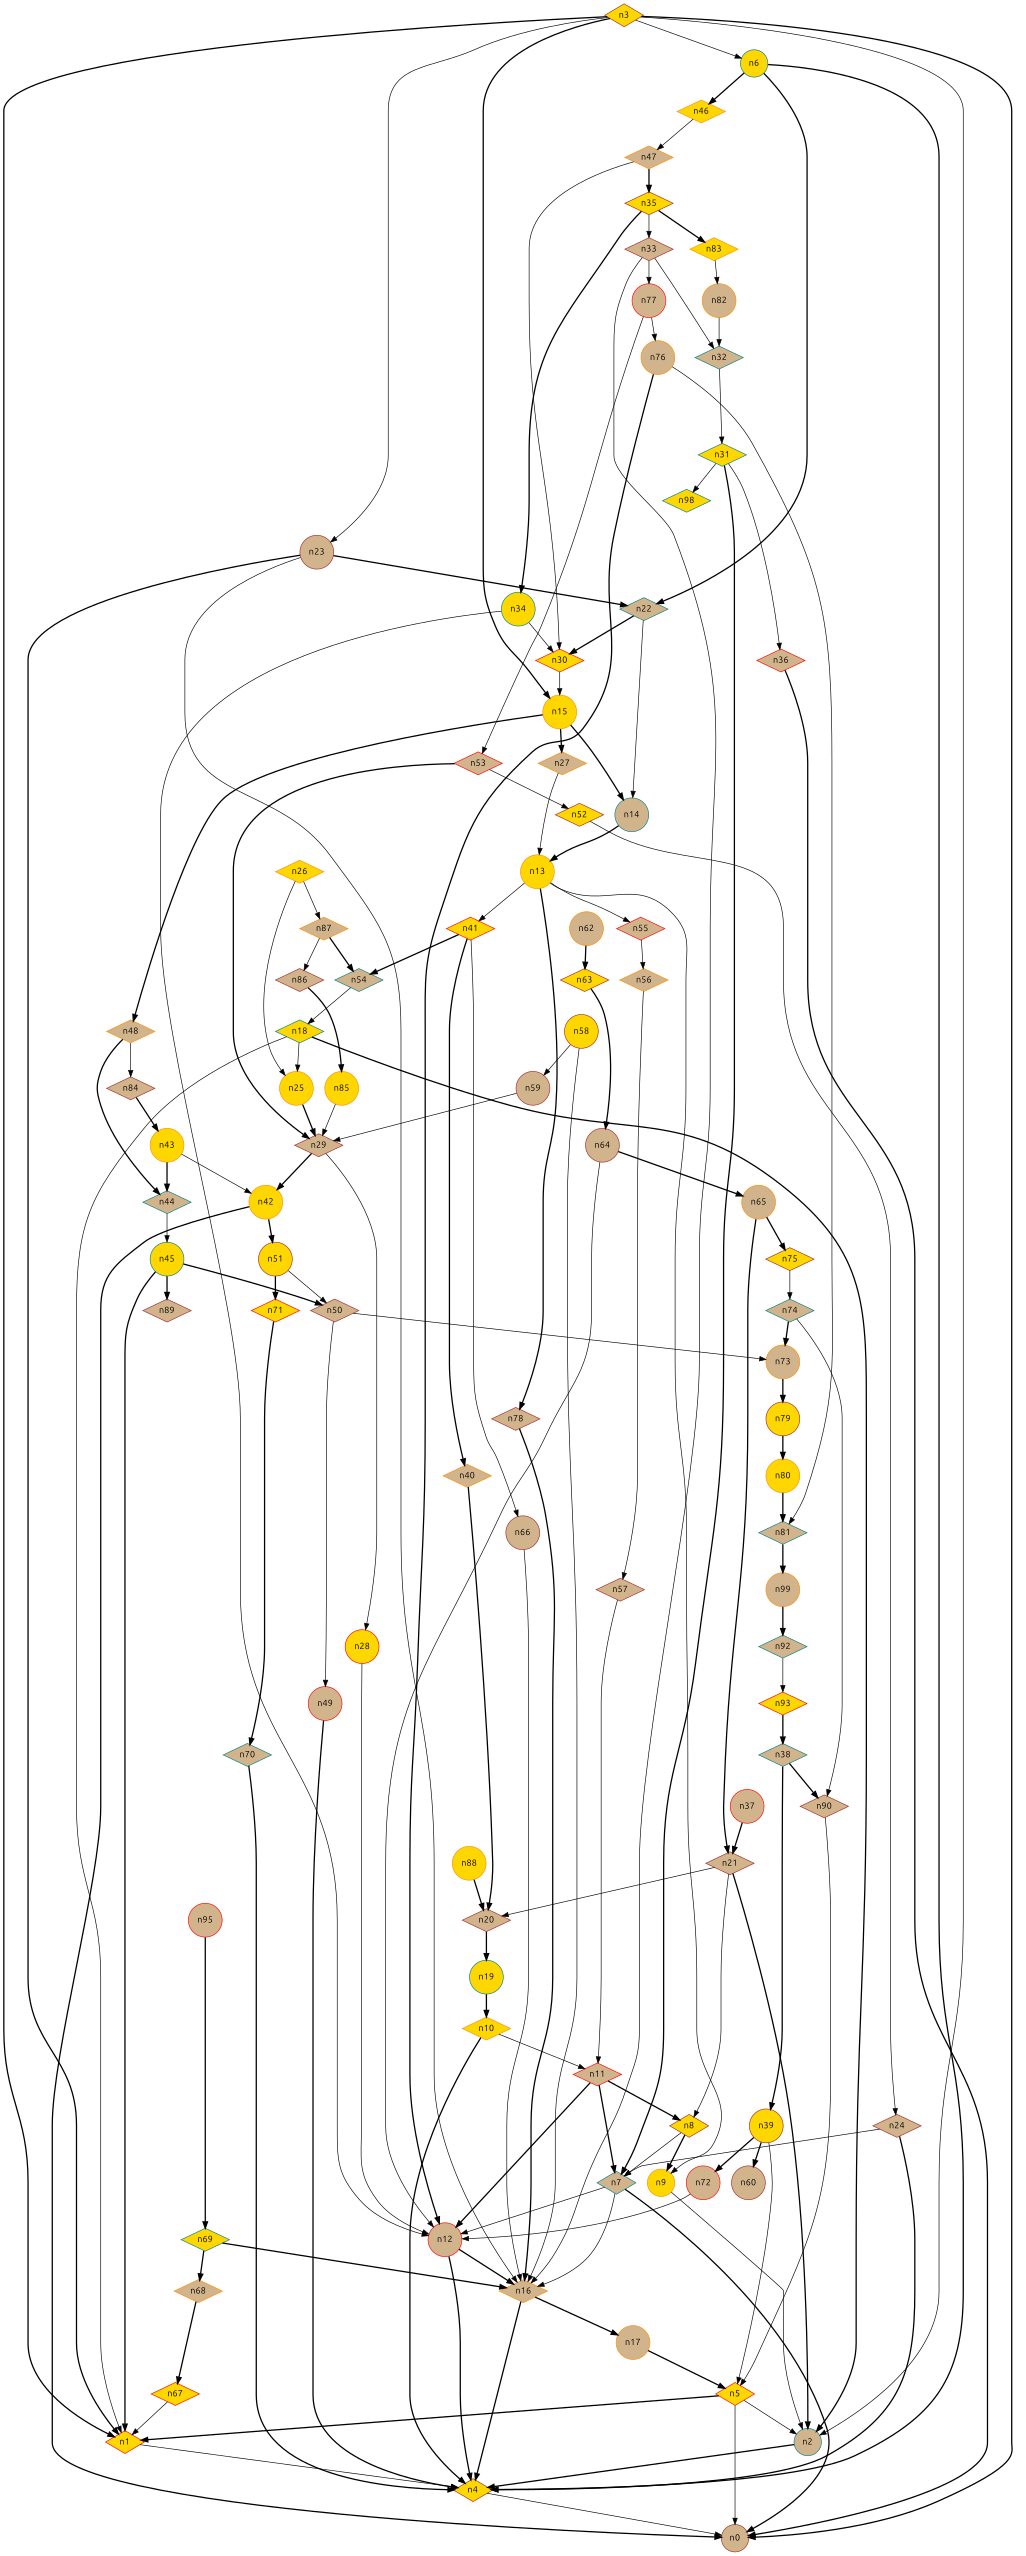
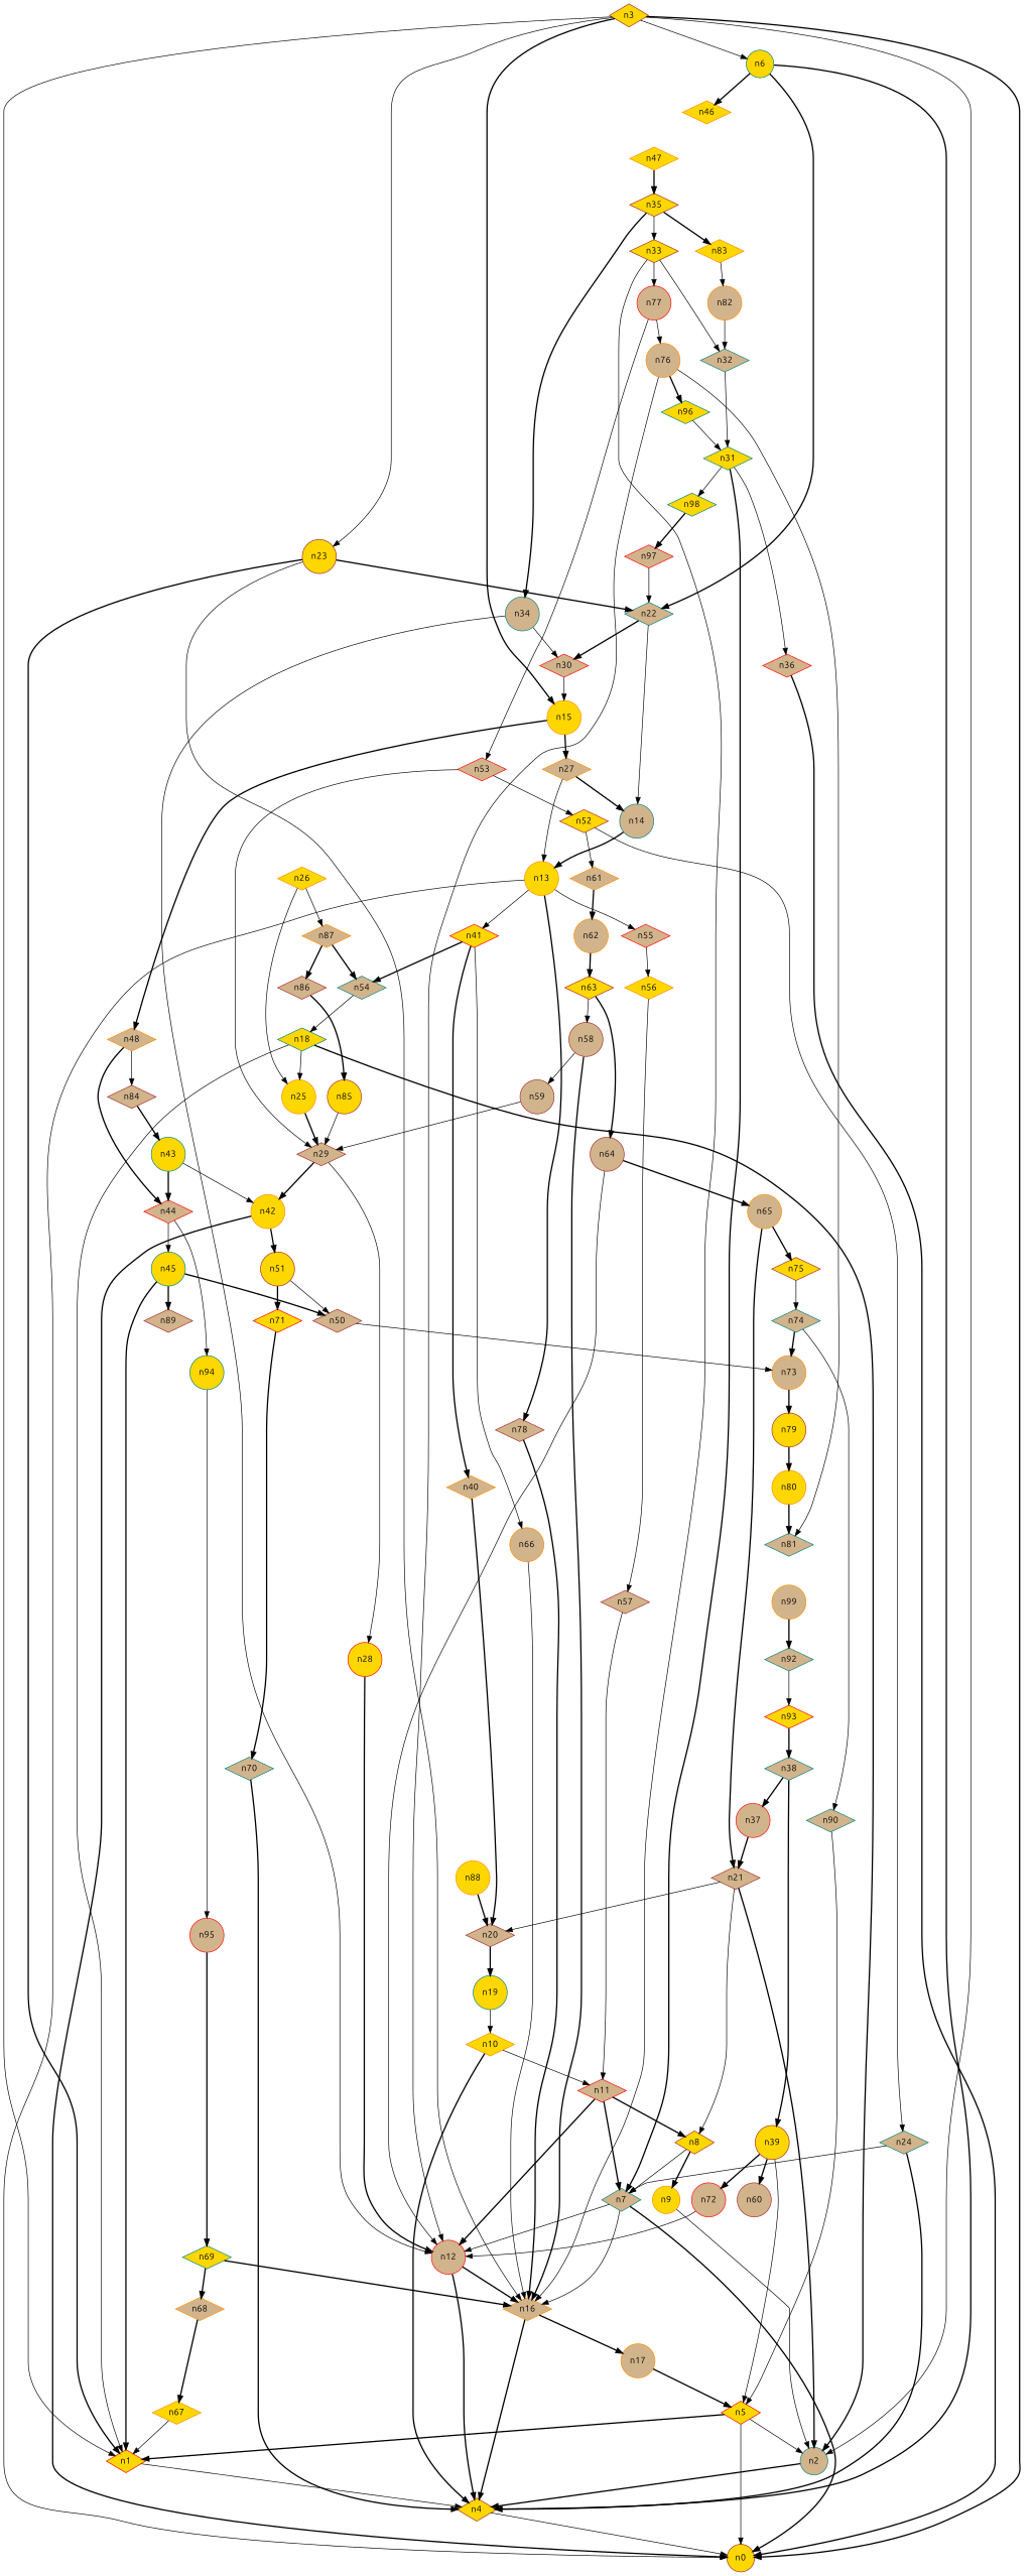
  digraph {
    fontname=Ubuntu
    node [color=brown fillcolor=tan fontname=Ubuntu shape=diamond style=filled]
    edge [fontname=Ubuntu style=bold]
    n1 [color=red fillcolor=gold]
    n4 [fillcolor=gold]
-   n0 [shape=circle]
+   n0 [fillcolor=gold shape=circle]
    n2 [color=teal shape=circle]
    n3 [fillcolor=gold]
    n6 [color=teal fillcolor=gold shape=circle]
    n15 [color=darkorange fillcolor=gold shape=circle]
-   n23 [shape=circle]
+   n23 [fillcolor=gold shape=circle]
    n22 [color=teal]
    n46 [color=darkorange fillcolor=gold]
    n14 [color=teal shape=circle]
    n27 [color=darkorange]
    n48 [color=darkorange]
    n16 [color=darkorange]
-   n30 [color=red fillcolor=gold]
-   n47 [color=darkorange]
+   n30 [color=red]
+   n47 [color=darkorange fillcolor=gold]
    n13 [color=darkorange fillcolor=gold shape=circle]
-   n44 [color=teal]
+   n44 [color=red]
    n84
    n17 [color=darkorange shape=circle]
    n5 [color=red fillcolor=gold]
    n35 [fillcolor=gold]
    n7 [color=teal]
    n12 [color=red shape=circle]
    n8 [fillcolor=gold]
    n9 [color=darkorange fillcolor=gold shape=circle]
    n10 [color=darkorange fillcolor=gold]
    n11 [color=red]
    n41 [color=red fillcolor=gold]
    n55 [color=red]
    n78
    n40 [color=darkorange]
    n54 [color=teal]
-   n66 [shape=circle]
-   n56 [color=darkorange]
+   n66 [color=darkorange shape=circle]
+   n56 [color=darkorange fillcolor=gold]
    n20
    n18 [color=teal fillcolor=gold]
    n57
    n26 [color=darkorange fillcolor=gold]
    n25 [color=darkorange fillcolor=gold shape=circle]
    n87 [color=darkorange]
    n45 [color=teal fillcolor=gold shape=circle]
-   n43 [color=darkorange fillcolor=gold shape=circle]
+   n94 [color=teal fillcolor=gold shape=circle]
+   n43 [color=teal fillcolor=gold shape=circle]
    n29
    n28 [color=red fillcolor=gold shape=circle]
    n42 [color=darkorange fillcolor=gold shape=circle]
    n19 [color=teal fillcolor=gold shape=circle]
    n21
-   n24
+   n24 [color=teal]
    n51 [fillcolor=gold shape=circle]
    n86
-   n85 [color=darkorange fillcolor=gold shape=circle]
+   n85 [fillcolor=gold shape=circle]
    n50
    n71 [color=red fillcolor=gold]
    n31 [color=teal fillcolor=gold]
    n36 [color=red]
    n98 [color=teal fillcolor=gold]
+   n97 [color=red]
    n32 [color=teal]
-   n33
+   n33 [fillcolor=gold]
    n77 [color=red shape=circle]
    n53 [color=red]
    n76 [color=darkorange shape=circle]
    n52 [fillcolor=gold]
    n81 [color=teal]
-   n34 [color=teal fillcolor=gold shape=circle]
+   n96 [color=teal fillcolor=gold]
+   n34 [color=teal shape=circle]
    n83 [color=darkorange fillcolor=gold]
    n82 [color=darkorange shape=circle]
    n37 [color=red shape=circle]
    n38 [color=teal]
    n39 [fillcolor=gold shape=circle]
    n60 [shape=circle]
    n72 [color=red shape=circle]
-   n49 [color=red shape=circle]
    n73 [color=darkorange shape=circle]
    n70 [color=teal]
    n89
    n95 [color=red shape=circle]
    n69 [color=teal fillcolor=gold]
    n79 [fillcolor=gold shape=circle]
    n88 [color=darkorange fillcolor=gold shape=circle]
    n80 [color=darkorange fillcolor=gold shape=circle]
+   n61 [color=darkorange]
    n62 [color=darkorange shape=circle]
    n63 [fillcolor=gold]
-   n58 [fillcolor=gold shape=circle]
+   n58 [shape=circle]
    n59 [shape=circle]
    n64 [shape=circle]
    n65 [color=darkorange shape=circle]
    n75 [fillcolor=gold]
    n74 [color=teal]
-   n90
-   n67 [color=red fillcolor=gold]
+   n90 [color=teal]
+   n67 [color=darkorange fillcolor=gold]
    n68 [color=darkorange]
    n91 [color=darkorange label=n99 shape=circle]
    n92 [color=teal]
    n93 [color=red fillcolor=gold]
    n1 -> n4 [style=solid]
    n4 -> n0 [style=solid]
    n2 -> n4
-   n3 -> n1
+   n3 -> n1 [style=solid]
    n3 -> n0
    n3 -> n2 [style=solid]
    n3 -> n6 [style=solid]
    n3 -> n15
    n3 -> n23 [style=solid]
    n6 -> n4
    n6 -> n22
    n6 -> n46
-   n15 -> n14
+   n27 -> n14
    n15 -> n27
    n15 -> n48
    n23 -> n1
    n23 -> n22
    n23 -> n16 [style=solid]
    n22 -> n14 [style=solid]
    n22 -> n30
-   n46 -> n47 [style=solid]
    n14 -> n13
    n27 -> n13 [style=solid]
    n48 -> n44
    n48 -> n84 [style=solid]
    n16 -> n4
    n16 -> n17
    n30 -> n15 [style=solid]
-   n47 -> n30 [style=solid]
    n47 -> n35
-   n13 -> n9 [style=solid]
+   n13 -> n0 [style=solid]
    n13 -> n41 [style=solid]
    n13 -> n55 [style=solid]
    n13 -> n78
    n44 -> n45 [style=solid]
+   n44 -> n94 [style=solid]
    n84 -> n43
    n17 -> n5
    n5 -> n1
    n5 -> n0 [style=solid]
    n5 -> n2 [style=solid]
    n35 -> n33 [style=solid]
    n35 -> n34
    n35 -> n83
    n7 -> n0
    n7 -> n16 [style=solid]
    n7 -> n12 [style=solid]
    n12 -> n4
    n12 -> n16
    n8 -> n7 [style=solid]
    n8 -> n9
    n9 -> n2 [style=solid]
    n10 -> n4
    n10 -> n11 [style=solid]
    n11 -> n7
    n11 -> n12
    n11 -> n8
    n41 -> n40
    n41 -> n54
    n41 -> n66 [style=solid]
    n55 -> n56 [style=solid]
    n78 -> n16
    n40 -> n20
    n54 -> n18 [style=solid]
    n66 -> n16 [style=solid]
    n56 -> n57 [style=solid]
    n20 -> n19
    n18 -> n1 [style=solid]
    n18 -> n2
    n18 -> n25 [style=solid]
    n57 -> n11 [style=solid]
    n26 -> n25 [style=solid]
    n26 -> n87 [style=solid]
    n25 -> n29
    n87 -> n54
-   n87 -> n86 [style=solid]
+   n87 -> n86
    n45 -> n1
    n45 -> n50
    n45 -> n89
+   n94 -> n95 [style=solid]
    n43 -> n44
    n43 -> n42 [style=solid]
    n29 -> n28 [style=solid]
    n29 -> n42
-   n28 -> n12 [style=solid]
+   n28 -> n12
    n42 -> n0
    n42 -> n51
-   n19 -> n10
+   n19 -> n10 [style=solid]
    n21 -> n2
    n21 -> n8 [style=solid]
    n21 -> n20 [style=solid]
    n24 -> n4
    n24 -> n7 [style=solid]
    n51 -> n50 [style=solid]
    n51 -> n71
    n86 -> n85
    n85 -> n29 [style=solid]
-   n50 -> n49 [style=solid]
    n50 -> n73 [style=solid]
    n71 -> n70
    n31 -> n7
    n31 -> n36 [style=solid]
    n31 -> n98 [style=solid]
    n36 -> n0
+   n98 -> n97
+   n97 -> n22 [style=solid]
    n32 -> n31 [style=solid]
    n33 -> n16 [style=solid]
    n33 -> n32 [style=solid]
    n33 -> n77 [style=solid]
    n77 -> n53 [style=solid]
    n77 -> n76 [style=solid]
-   n53 -> n29
+   n53 -> n29 [style=solid]
    n53 -> n52 [style=solid]
-   n76 -> n12
+   n76 -> n12 [style=solid]
    n76 -> n81 [style=solid]
+   n76 -> n96
    n52 -> n24 [style=solid]
-   n81 -> n91
+   n52 -> n61 [style=solid]
+   n96 -> n31 [style=solid]
    n34 -> n30 [style=solid]
    n34 -> n12 [style=solid]
    n83 -> n82 [style=solid]
    n82 -> n32 [style=solid]
    n37 -> n21
-   n38 -> n90
+   n38 -> n37
    n38 -> n39
    n39 -> n5 [style=solid]
    n39 -> n60
    n39 -> n72
    n72 -> n12 [style=solid]
-   n49 -> n4
    n73 -> n79
    n70 -> n4
    n95 -> n69
    n69 -> n16
    n69 -> n68
    n79 -> n80
    n88 -> n20
    n80 -> n81
+   n61 -> n62
    n62 -> n63
+   n63 -> n58 [style=solid]
    n63 -> n64
-   n58 -> n16 [style=solid]
+   n58 -> n16
    n58 -> n59 [style=solid]
    n59 -> n29 [style=solid]
    n64 -> n12 [style=solid]
    n64 -> n65
    n65 -> n21
    n65 -> n75
    n75 -> n74 [style=solid]
    n74 -> n73
    n74 -> n90 [style=solid]
    n90 -> n5 [style=solid]
    n67 -> n1 [style=solid]
    n68 -> n67
    n91 -> n92
    n92 -> n93 [style=solid]
    n93 -> n38
  }
